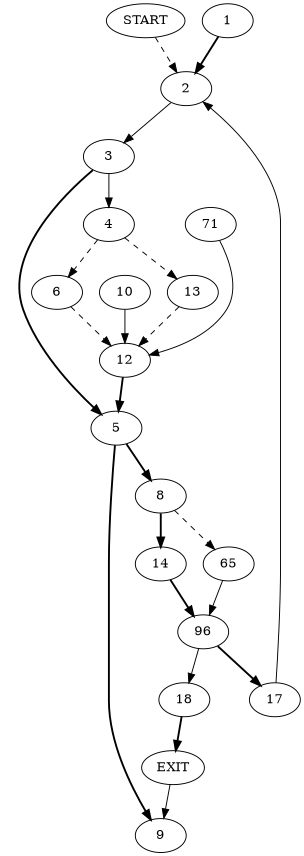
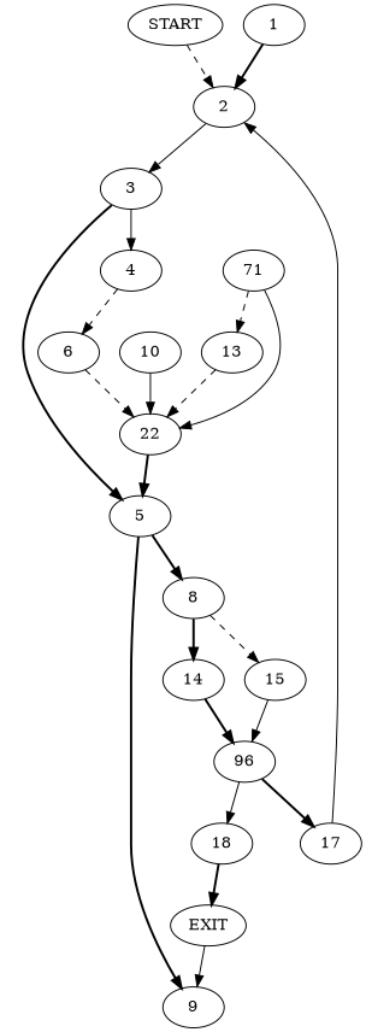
  digraph {
    edge [style=bold]
    n1 [label=START]
    2
    1
    n4 [label=EXIT]
    9
    3
    4
    5
    6
    8
-   12
+   12 [label=22]
    14
-   15 [label=65]
+   15
    10
    n15 [label=71]
    13
    n17 [label=96]
    17
    18
    n1 -> 2 [style=dashed]
    2 -> 3 [style=solid]
    1 -> 2
    n4 -> 9 [style=solid]
    3 -> 4 [style=solid]
    3 -> 5
    4 -> 6 [style=dashed]
    5 -> 9
    5 -> 8
    6 -> 12 [style=dashed]
    8 -> 14
    8 -> 15 [style=dashed]
    12 -> 5
    14 -> n17
    15 -> n17 [style=solid]
    10 -> 12 [style=solid]
    n15 -> 12 [style=solid]
-   4 -> 13 [style=dashed]
+   n15 -> 13 [style=dashed]
    13 -> 12 [style=dashed]
    n17 -> 17
    n17 -> 18 [style=solid]
    17 -> 2 [style=solid]
    18 -> n4
  }
